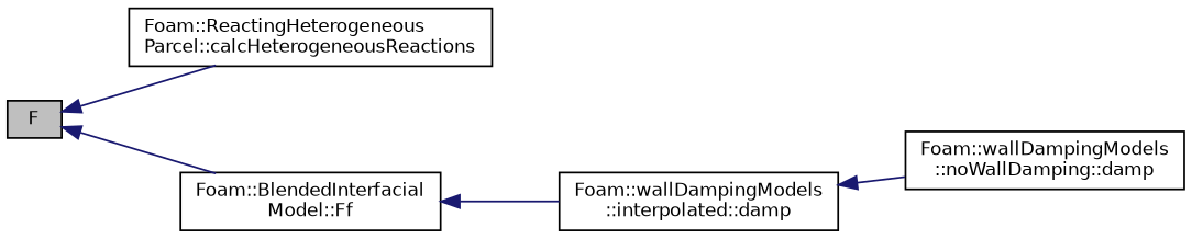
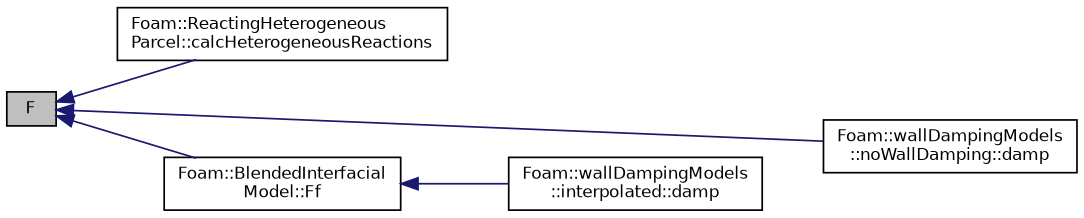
  digraph {
    rankdir=LR
    node [color=black fontname=Helvetica fontsize=10 shape=record]
    edge [color=midnightblue dir=back fontname=Helvetica fontsize=10 labelfontname=Helvetica labelfontsize=10 style=solid]
    n1 [fillcolor=grey75 fontcolor=black height=0.2 label=F style=filled width=0.4]
    n2 [height=0.2 label="Foam::ReactingHeterogeneous\lParcel::calcHeterogeneousReactions" width=0.4]
    n3 [height=0.2 label="Foam::wallDampingModels\l::noWallDamping::damp" width=0.4]
    n4 [height=0.2 label="Foam::BlendedInterfacial\lModel::Ff" width=0.4]
    n5 [height=0.2 label="Foam::wallDampingModels\l::interpolated::damp" width=0.4]
    n1 -> n2
-   n5 -> n3
+   n1 -> n3
    n1 -> n4
    n4 -> n5
  }
